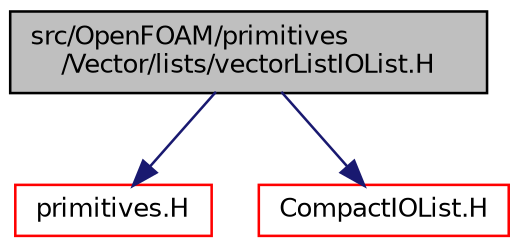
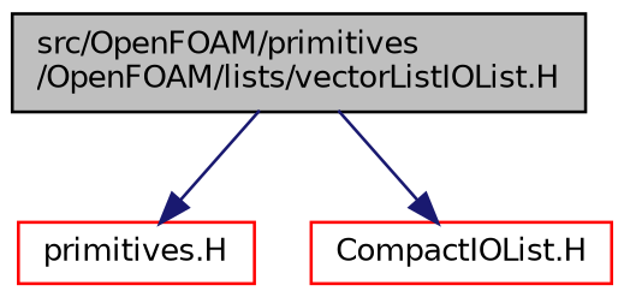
  digraph {
    node [color=red fontname=Helvetica fontsize=10 shape=record]
    edge [color=midnightblue fontname=Helvetica fontsize=10 labelfontname=Helvetica labelfontsize=10 style=solid]
-   n1 [color=black fillcolor=grey75 fontcolor=black height=0.2 label="src/OpenFOAM/primitives\l/Vector/lists/vectorListIOList.H" style=filled width=0.4]
+   n1 [color=black fillcolor=grey75 fontcolor=black height=0.2 label="src/OpenFOAM/primitives\l/OpenFOAM/lists/vectorListIOList.H" style=filled width=0.4]
    n2 [height=0.2 label="primitives.H" width=0.4]
    n3 [height=0.2 label="CompactIOList.H" width=0.4]
    n1 -> n2
    n1 -> n3
  }
